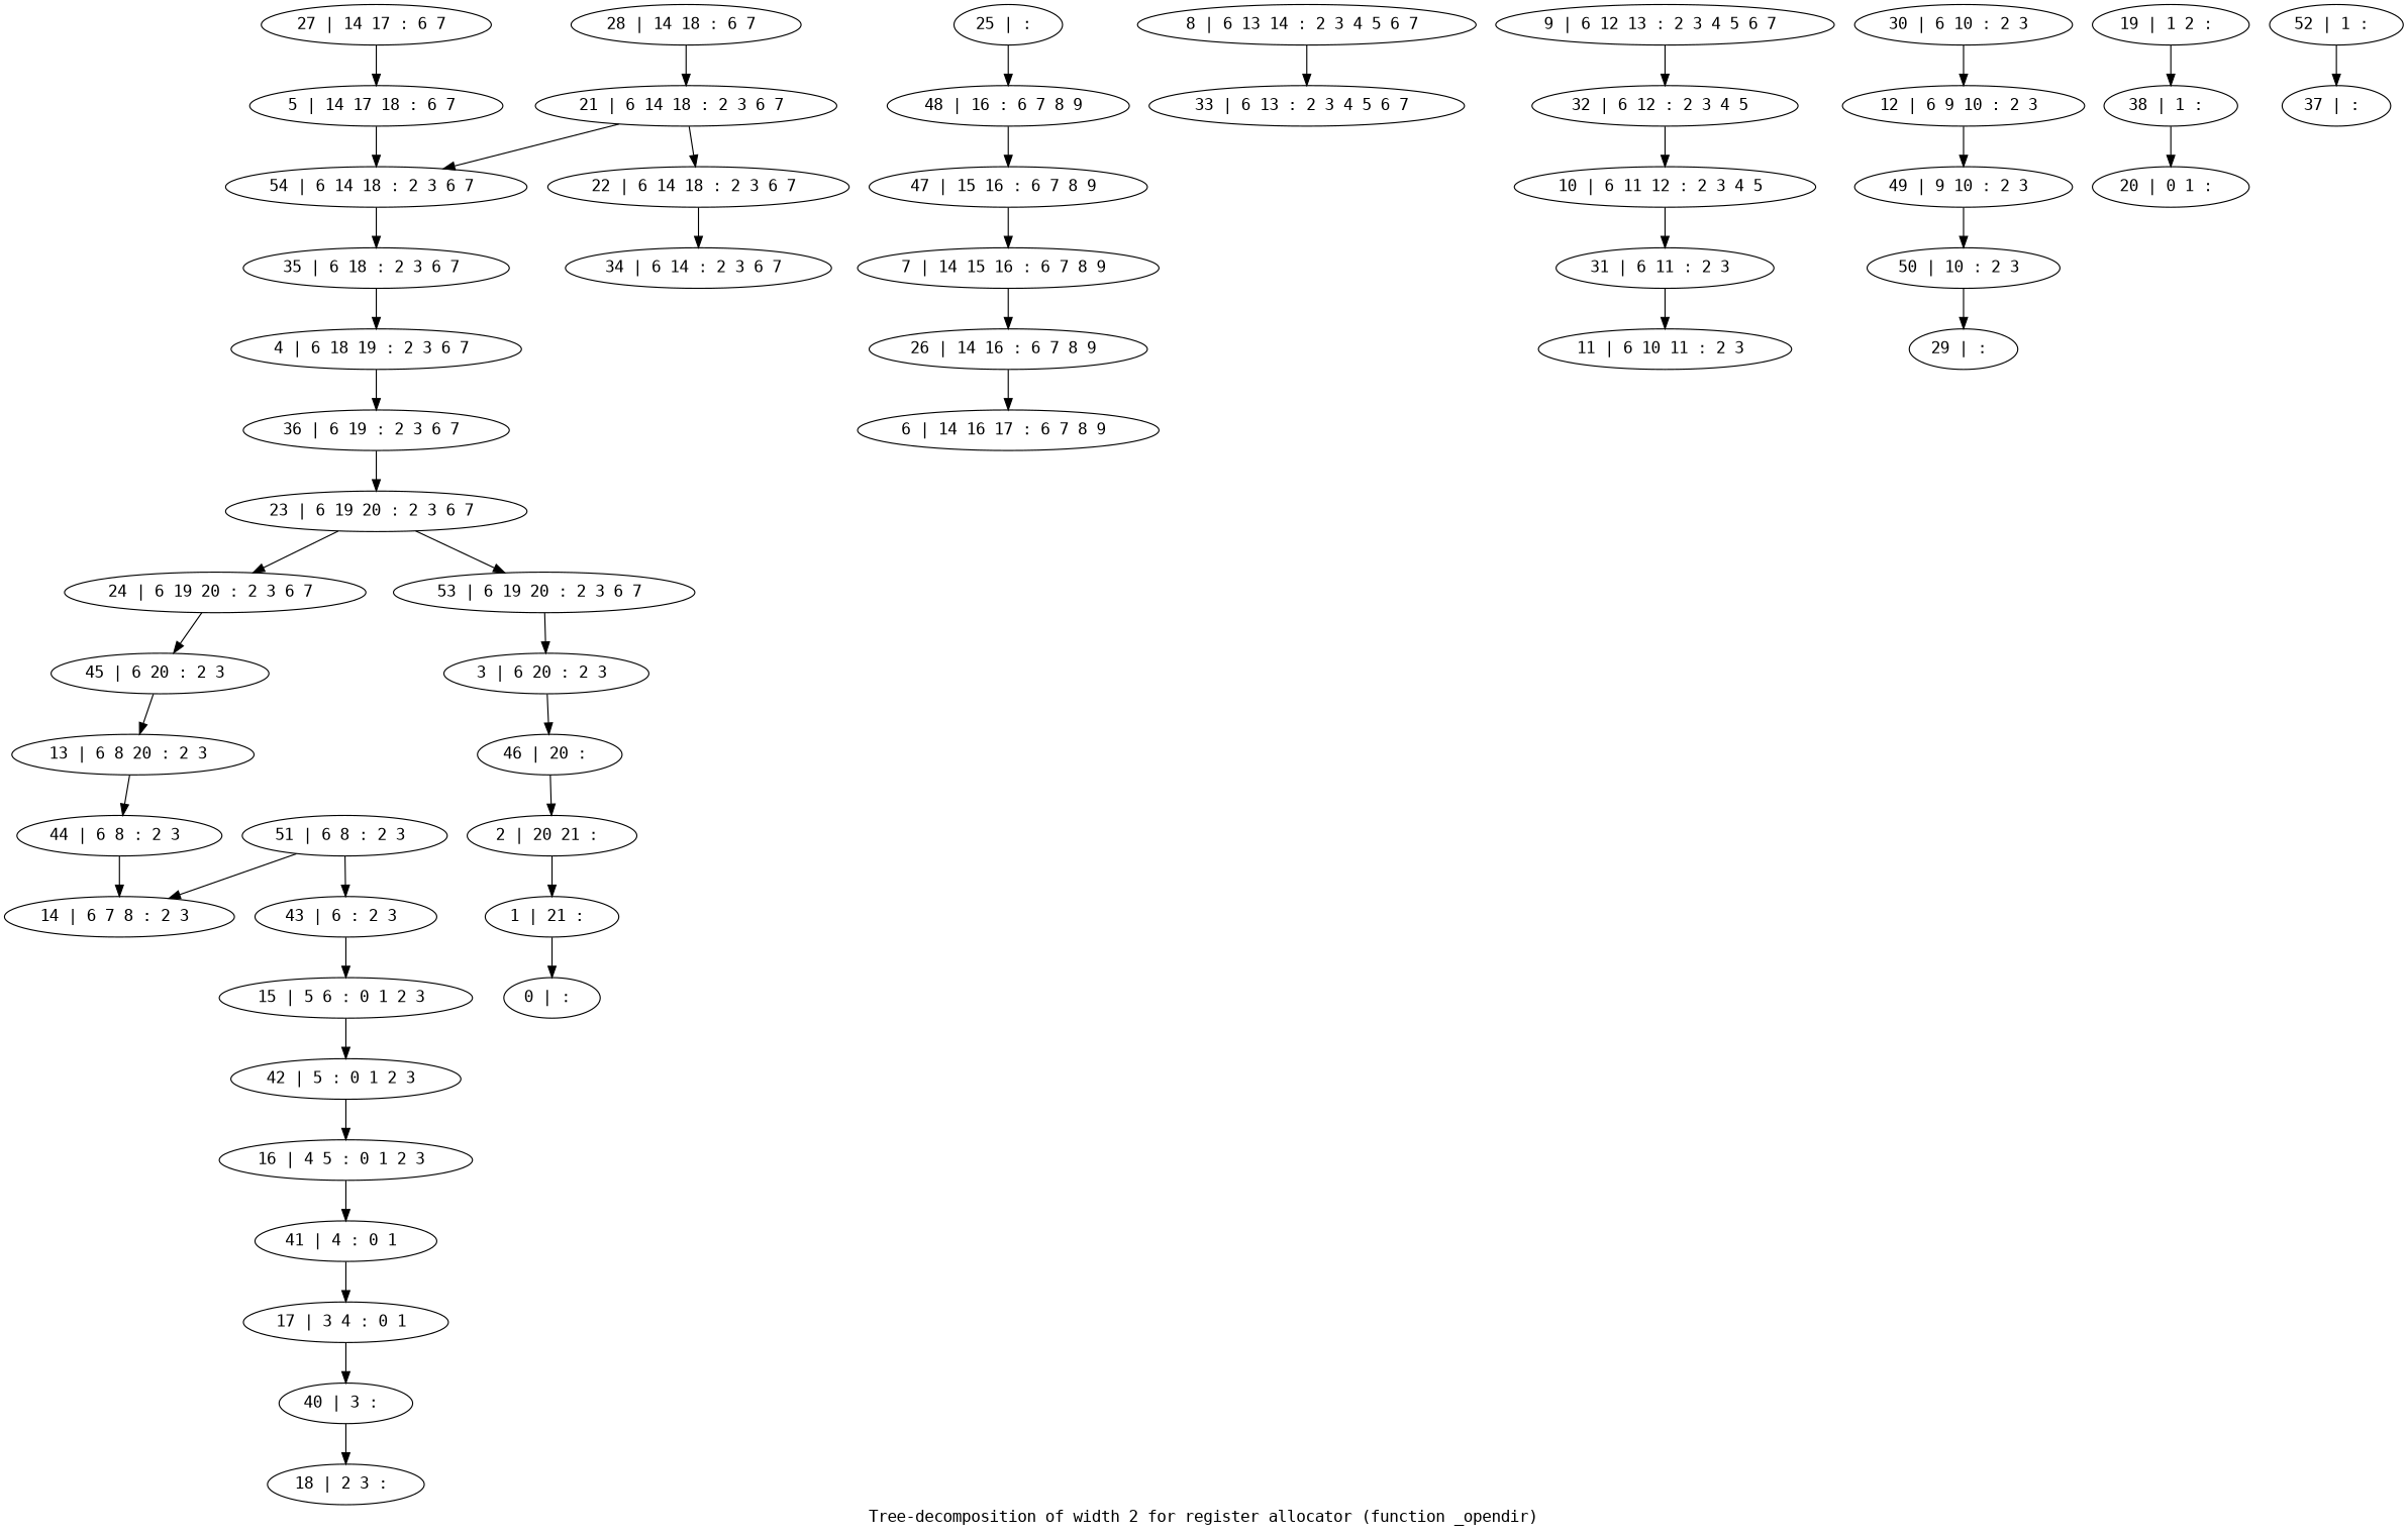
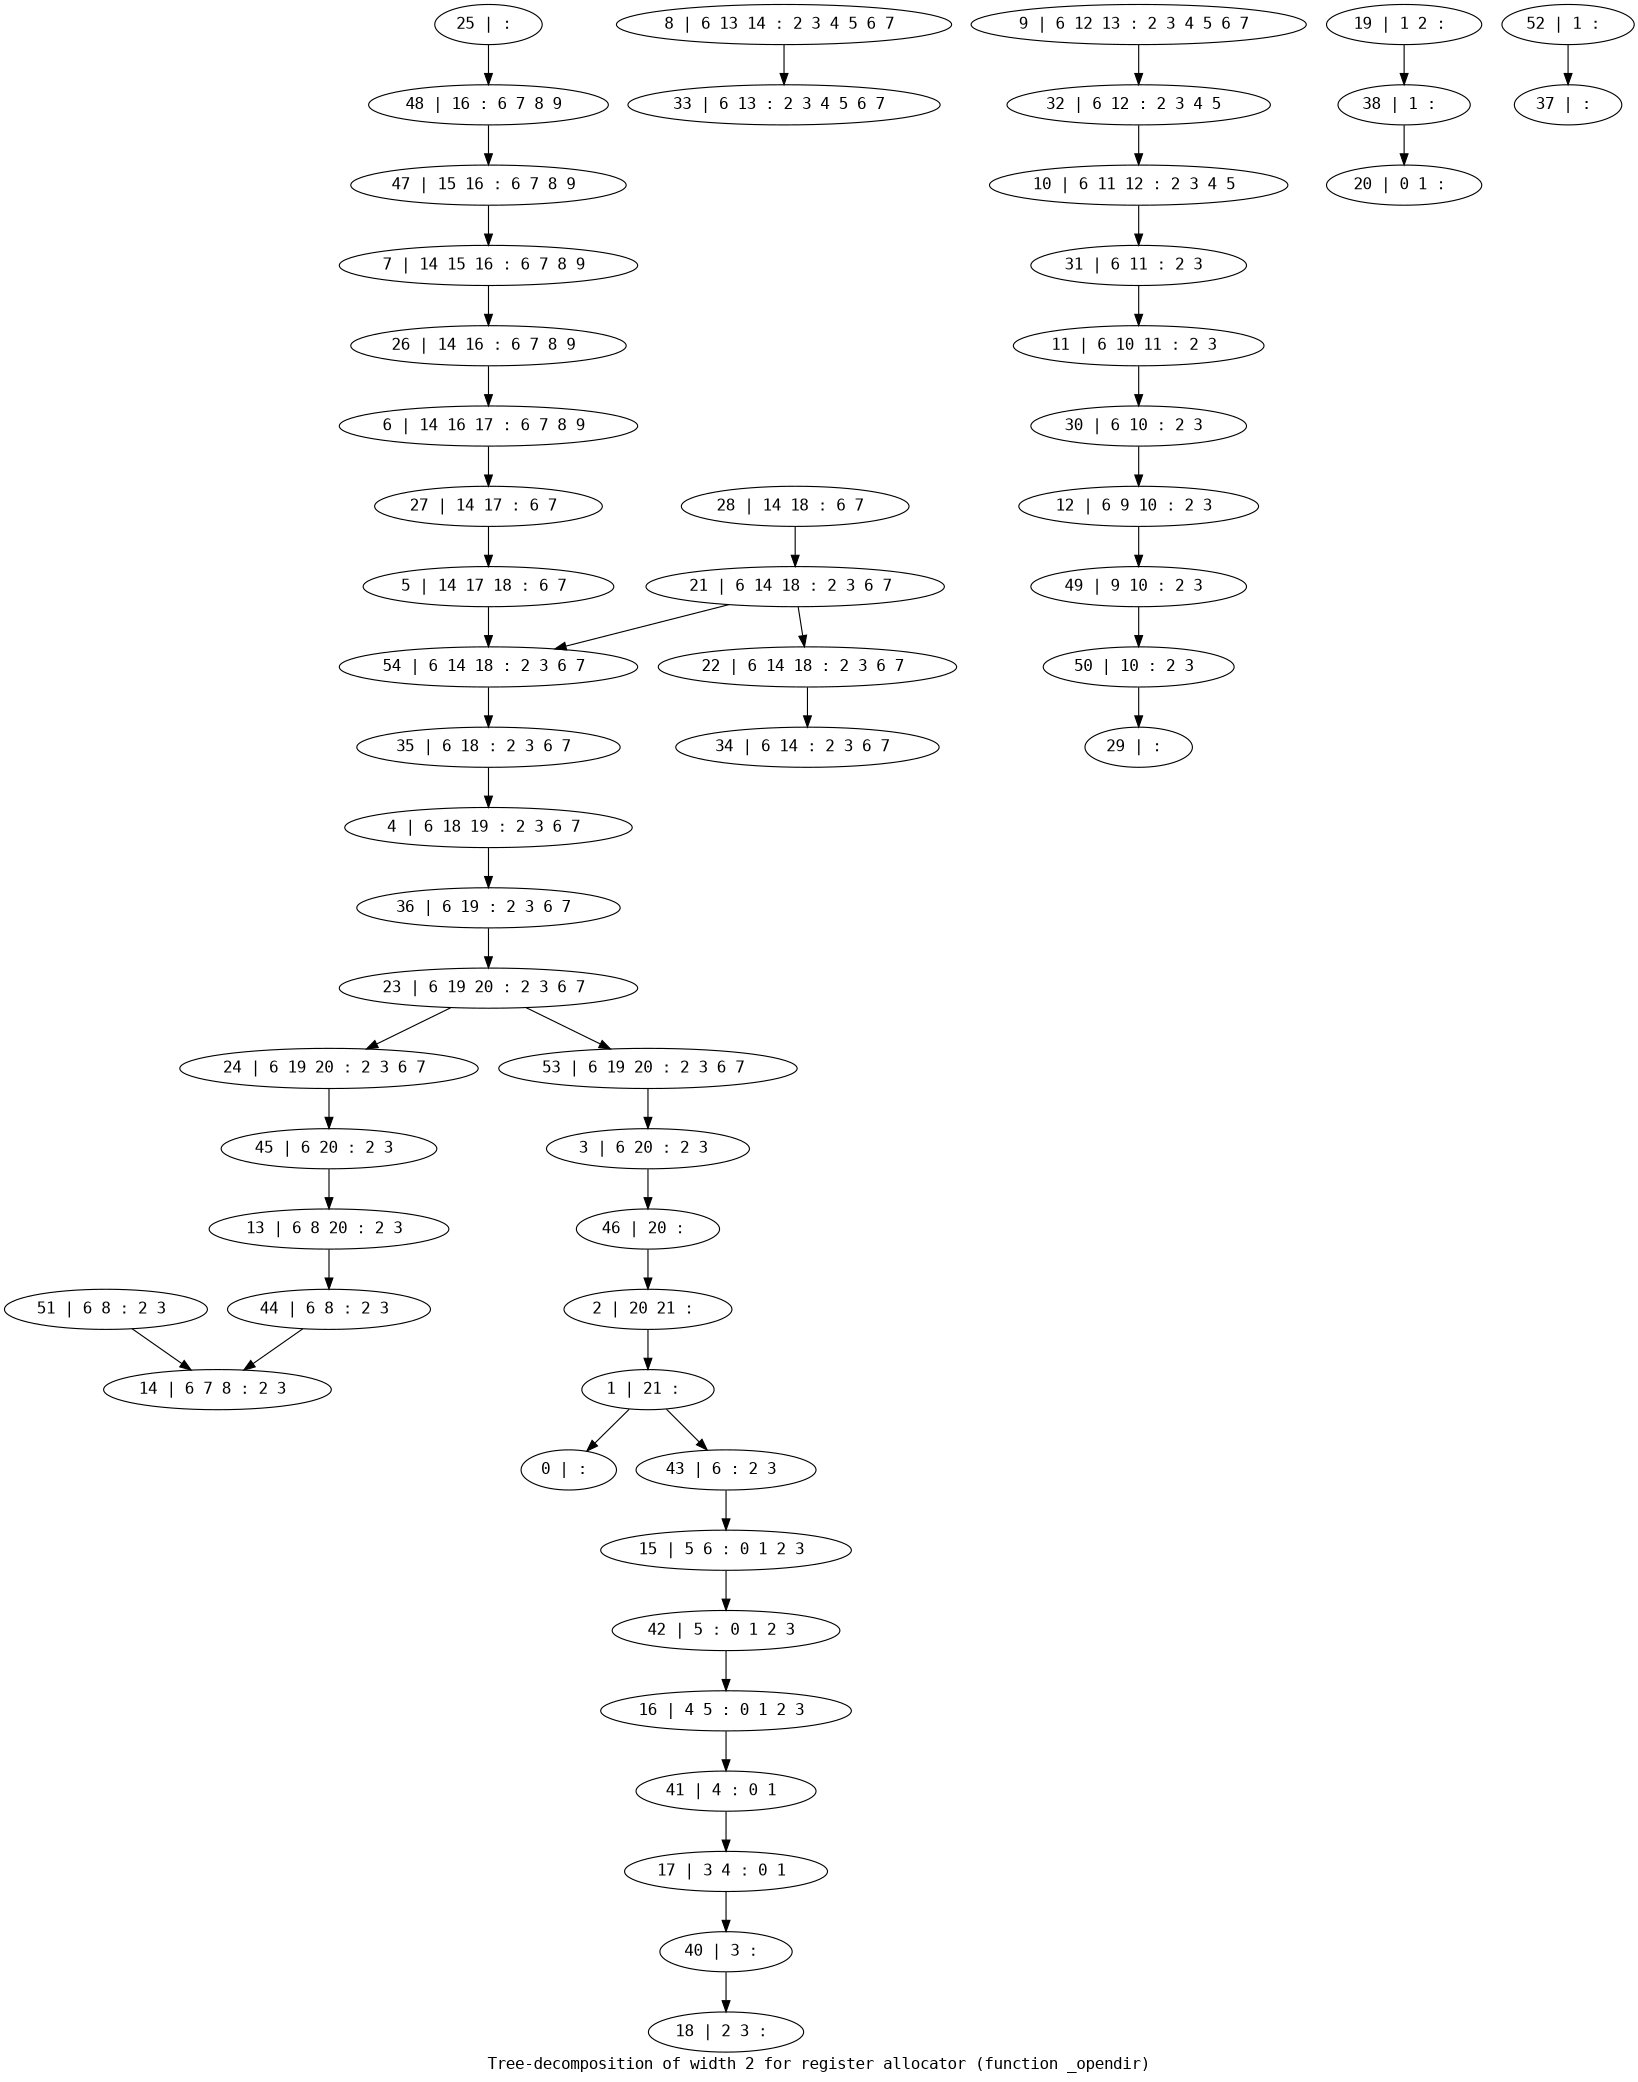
  digraph {
    fontname="DejaVu Sans Mono"
    label="Tree-decomposition of width 2 for register allocator (function _opendir)"
    node [fontname="DejaVu Sans Mono"]
    edge [fontname="DejaVu Sans Mono"]
    n1 [label="0 | : "]
    n2 [label="1 | 21 : "]
    n3 [label="2 | 20 21 : "]
    n4 [label="3 | 6 20 : 2 3 "]
    n5 [label="46 | 20 : "]
    n6 [label="4 | 6 18 19 : 2 3 6 7 "]
    n7 [label="36 | 6 19 : 2 3 6 7 "]
    n8 [label="23 | 6 19 20 : 2 3 6 7 "]
    n9 [label="5 | 14 17 18 : 6 7 "]
    n10 [label="54 | 6 14 18 : 2 3 6 7 "]
    n11 [label="28 | 14 18 : 6 7 "]
    n12 [label="21 | 6 14 18 : 2 3 6 7 "]
    n13 [label="6 | 14 16 17 : 6 7 8 9 "]
    n14 [label="27 | 14 17 : 6 7 "]
    n15 [label="7 | 14 15 16 : 6 7 8 9 "]
    n16 [label="26 | 14 16 : 6 7 8 9 "]
    n17 [label="8 | 6 13 14 : 2 3 4 5 6 7 "]
    n18 [label="33 | 6 13 : 2 3 4 5 6 7 "]
    n19 [label="9 | 6 12 13 : 2 3 4 5 6 7 "]
    n20 [label="32 | 6 12 : 2 3 4 5 "]
    n21 [label="10 | 6 11 12 : 2 3 4 5 "]
    n22 [label="31 | 6 11 : 2 3 "]
    n23 [label="11 | 6 10 11 : 2 3 "]
    n24 [label="30 | 6 10 : 2 3 "]
    n25 [label="12 | 6 9 10 : 2 3 "]
    n26 [label="49 | 9 10 : 2 3 "]
    n27 [label="50 | 10 : 2 3 "]
    n28 [label="13 | 6 8 20 : 2 3 "]
    n29 [label="44 | 6 8 : 2 3 "]
    n30 [label="14 | 6 7 8 : 2 3 "]
    n31 [label="51 | 6 8 : 2 3 "]
    n32 [label="43 | 6 : 2 3 "]
    n33 [label="15 | 5 6 : 0 1 2 3 "]
    n34 [label="42 | 5 : 0 1 2 3 "]
    n35 [label="16 | 4 5 : 0 1 2 3 "]
    n36 [label="41 | 4 : 0 1 "]
    n37 [label="17 | 3 4 : 0 1 "]
    n38 [label="40 | 3 : "]
    n39 [label="18 | 2 3 : "]
    n40 [label="19 | 1 2 : "]
    n41 [label="38 | 1 : "]
    n42 [label="20 | 0 1 : "]
    n43 [label="52 | 1 : "]
    n44 [label="37 | : "]
    n45 [label="22 | 6 14 18 : 2 3 6 7 "]
    n46 [label="34 | 6 14 : 2 3 6 7 "]
    n47 [label="35 | 6 18 : 2 3 6 7 "]
    n48 [label="24 | 6 19 20 : 2 3 6 7 "]
    n49 [label="53 | 6 19 20 : 2 3 6 7 "]
    n50 [label="45 | 6 20 : 2 3 "]
    n51 [label="25 | : "]
    n52 [label="48 | 16 : 6 7 8 9 "]
    n53 [label="47 | 15 16 : 6 7 8 9 "]
    n54 [label="29 | : "]
    n2 -> n1
    n3 -> n2
    n4 -> n5
    n5 -> n3
    n6 -> n7
    n7 -> n8
    n8 -> n48
    n8 -> n49
    n9 -> n10
    n10 -> n47
    n11 -> n12
    n12 -> n10
    n12 -> n45
+   n13 -> n14
    n14 -> n9
    n15 -> n16
    n16 -> n13
    n17 -> n18
    n19 -> n20
    n20 -> n21
    n21 -> n22
    n22 -> n23
+   n23 -> n24
    n24 -> n25
    n25 -> n26
    n26 -> n27
    n27 -> n54
    n28 -> n29
    n29 -> n30
    n31 -> n30
-   n31 -> n32
+   n2 -> n32
    n32 -> n33
    n33 -> n34
    n34 -> n35
    n35 -> n36
    n36 -> n37
    n37 -> n38
    n38 -> n39
    n40 -> n41
    n41 -> n42
    n43 -> n44
    n45 -> n46
    n47 -> n6
    n48 -> n50
    n49 -> n4
    n50 -> n28
    n51 -> n52
    n52 -> n53
    n53 -> n15
  }
